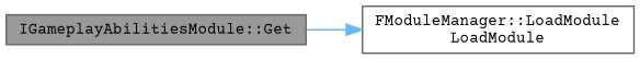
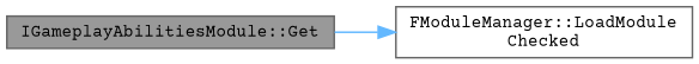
  digraph {
    rankdir=LR
    fontname="Courier Prime"
    node [fontname="Courier Prime" fontsize=10 shape=box style=filled]
    n1 [color=gray40 fillcolor=grey60 fontcolor=black height=0.2 label="IGameplayAbilitiesModule::Get" width=0.4]
-   n2 [color=grey40 fillcolor=white height=0.2 label="FModuleManager::LoadModule\lLoadModule" width=0.4]
+   n2 [color=grey40 fillcolor=white height=0.2 label="FModuleManager::LoadModule\lChecked" width=0.4]
    n1 -> n2 [color=steelblue1 fontname="Courier Prime" fontsize=10 labelfontname=Helvetica labelfontsize=10 style=solid]
  }
